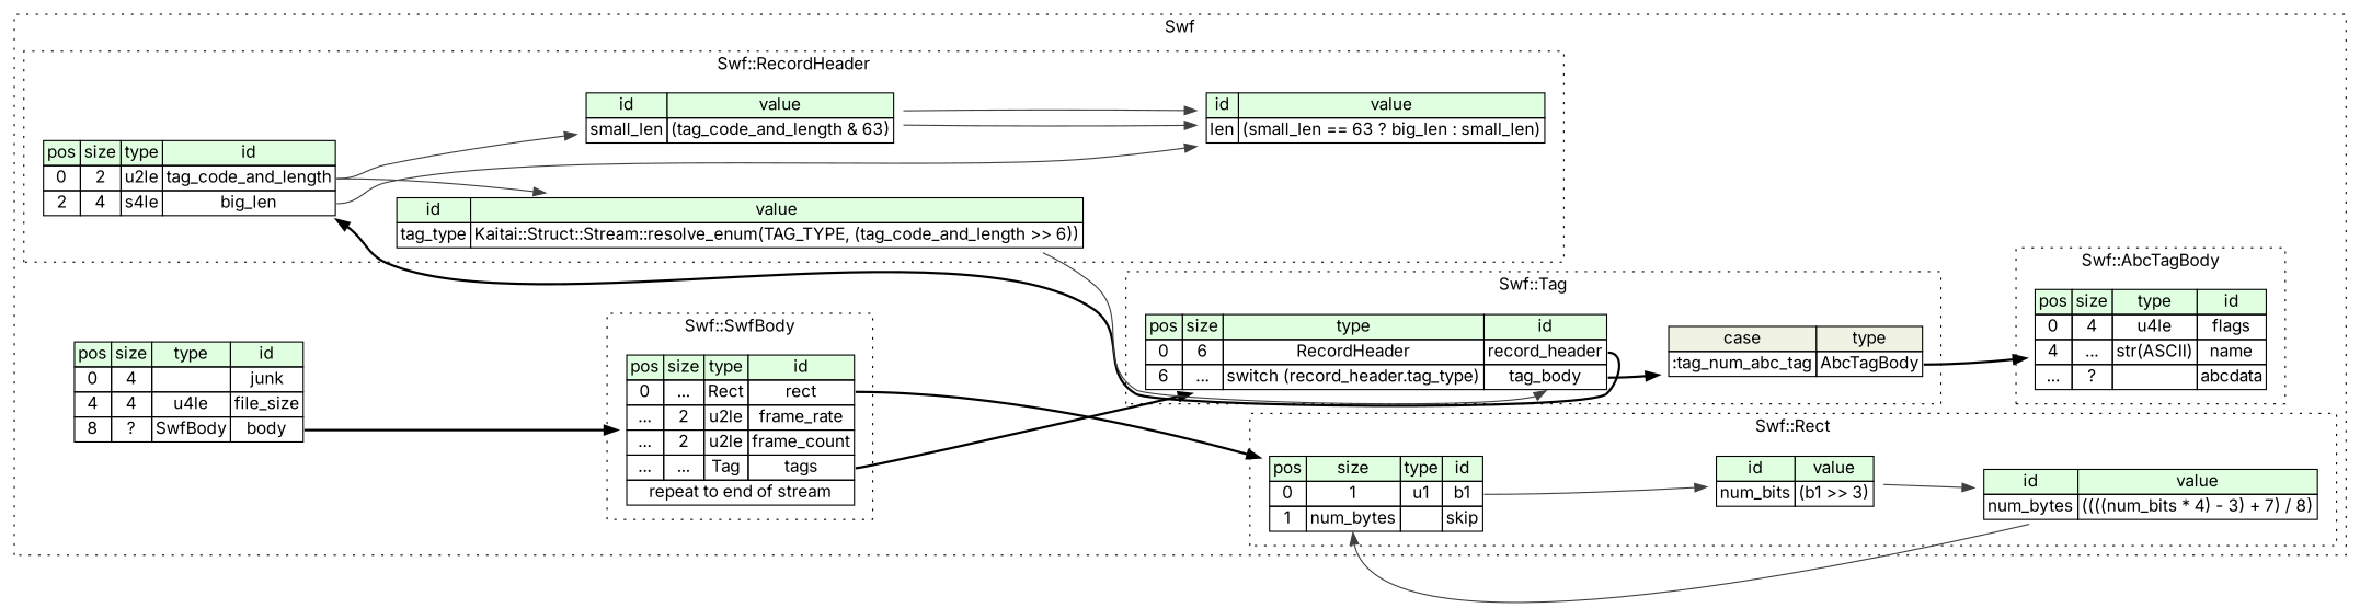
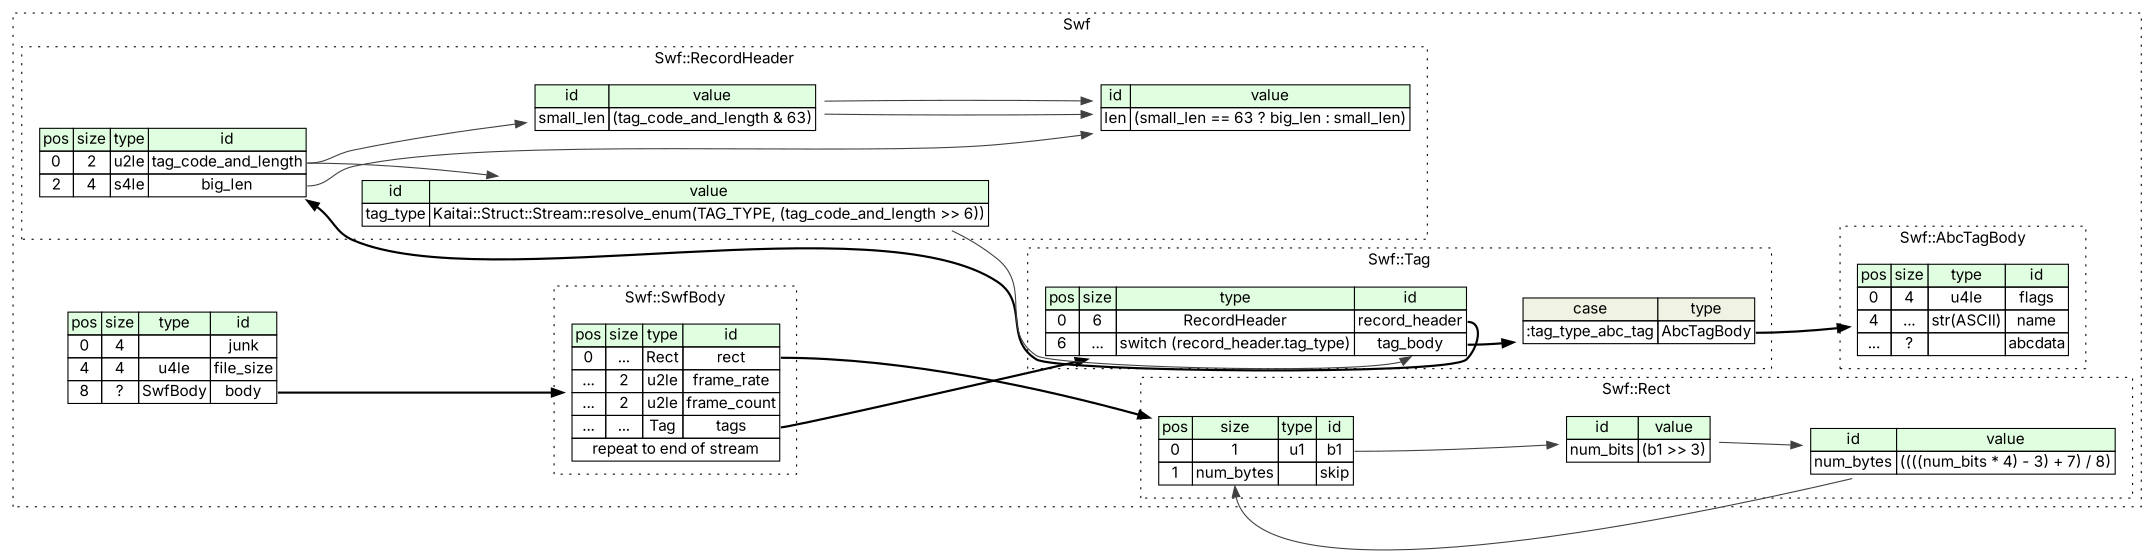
  digraph {
    rankdir=LR
    fontname=Inter
    node [shape=plaintext fontname=Inter]
    edge [tailport=tag_code_and_length_type fontname=Inter color="#404040"]
    n1 [label=<<TABLE BORDER="0" CELLBORDER="1" CELLSPACING="0"> 				<TR><TD BGCOLOR="#E0FFE0">pos</TD><TD BGCOLOR="#E0FFE0">size</TD><TD BGCOLOR="#E0FFE0">type</TD><TD BGCOLOR="#E0FFE0">id</TD></TR> 				<TR><TD PORT="rect_pos">0</TD><TD PORT="rect_size">...</TD><TD>Rect</TD><TD PORT="rect_type">rect</TD></TR> 				<TR><TD PORT="frame_rate_pos">...</TD><TD PORT="frame_rate_size">2</TD><TD>u2le</TD><TD PORT="frame_rate_type">frame_rate</TD></TR> 				<TR><TD PORT="frame_count_pos">...</TD><TD PORT="frame_count_size">2</TD><TD>u2le</TD><TD PORT="frame_count_type">frame_count</TD></TR> 				<TR><TD PORT="tags_pos">...</TD><TD PORT="tags_size">...</TD><TD>Tag</TD><TD PORT="tags_type">tags</TD></TR> 				<TR><TD COLSPAN="4" PORT="tags__repeat">repeat to end of stream</TD></TR> 			</TABLE>>]
    n2 [label=<<TABLE BORDER="0" CELLBORDER="1" CELLSPACING="0"> 				<TR><TD BGCOLOR="#E0FFE0">pos</TD><TD BGCOLOR="#E0FFE0">size</TD><TD BGCOLOR="#E0FFE0">type</TD><TD BGCOLOR="#E0FFE0">id</TD></TR> 				<TR><TD PORT="b1_pos">0</TD><TD PORT="b1_size">1</TD><TD>u1</TD><TD PORT="b1_type">b1</TD></TR> 				<TR><TD PORT="skip_pos">1</TD><TD PORT="skip_size">num_bytes</TD><TD></TD><TD PORT="skip_type">skip</TD></TR> 			</TABLE>>]
    n3 [label=<<TABLE BORDER="0" CELLBORDER="1" CELLSPACING="0"> 				<TR><TD BGCOLOR="#E0FFE0">id</TD><TD BGCOLOR="#E0FFE0">value</TD></TR> 				<TR><TD>num_bits</TD><TD>(b1 &gt;&gt; 3)</TD></TR> 			</TABLE>>]
    n4 [label=<<TABLE BORDER="0" CELLBORDER="1" CELLSPACING="0"> 				<TR><TD BGCOLOR="#E0FFE0">id</TD><TD BGCOLOR="#E0FFE0">value</TD></TR> 				<TR><TD>num_bytes</TD><TD>((((num_bits * 4) - 3) + 7) / 8)</TD></TR> 			</TABLE>>]
    n5 [label=<<TABLE BORDER="0" CELLBORDER="1" CELLSPACING="0"> 				<TR><TD BGCOLOR="#E0FFE0">pos</TD><TD BGCOLOR="#E0FFE0">size</TD><TD BGCOLOR="#E0FFE0">type</TD><TD BGCOLOR="#E0FFE0">id</TD></TR> 				<TR><TD PORT="record_header_pos">0</TD><TD PORT="record_header_size">6</TD><TD>RecordHeader</TD><TD PORT="record_header_type">record_header</TD></TR> 				<TR><TD PORT="tag_body_pos">6</TD><TD PORT="tag_body_size">...</TD><TD>switch (record_header.tag_type)</TD><TD PORT="tag_body_type">tag_body</TD></TR> 			</TABLE>>]
-   n6 [label=<<TABLE BORDER="0" CELLBORDER="1" CELLSPACING="0"> 	<TR><TD BGCOLOR="#F0F2E4">case</TD><TD BGCOLOR="#F0F2E4">type</TD></TR> 	<TR><TD>:tag_num_abc_tag</TD><TD PORT="case0">AbcTagBody</TD></TR> </TABLE>>]
+   n6 [label=<<TABLE BORDER="0" CELLBORDER="1" CELLSPACING="0"> 	<TR><TD BGCOLOR="#F0F2E4">case</TD><TD BGCOLOR="#F0F2E4">type</TD></TR> 	<TR><TD>:tag_type_abc_tag</TD><TD PORT="case0">AbcTagBody</TD></TR> </TABLE>>]
    n7 [label=<<TABLE BORDER="0" CELLBORDER="1" CELLSPACING="0"> 				<TR><TD BGCOLOR="#E0FFE0">pos</TD><TD BGCOLOR="#E0FFE0">size</TD><TD BGCOLOR="#E0FFE0">type</TD><TD BGCOLOR="#E0FFE0">id</TD></TR> 				<TR><TD PORT="flags_pos">0</TD><TD PORT="flags_size">4</TD><TD>u4le</TD><TD PORT="flags_type">flags</TD></TR> 				<TR><TD PORT="name_pos">4</TD><TD PORT="name_size">...</TD><TD>str(ASCII)</TD><TD PORT="name_type">name</TD></TR> 				<TR><TD PORT="abcdata_pos">...</TD><TD PORT="abcdata_size">?</TD><TD></TD><TD PORT="abcdata_type">abcdata</TD></TR> 			</TABLE>>]
    n8 [label=<<TABLE BORDER="0" CELLBORDER="1" CELLSPACING="0"> 				<TR><TD BGCOLOR="#E0FFE0">pos</TD><TD BGCOLOR="#E0FFE0">size</TD><TD BGCOLOR="#E0FFE0">type</TD><TD BGCOLOR="#E0FFE0">id</TD></TR> 				<TR><TD PORT="tag_code_and_length_pos">0</TD><TD PORT="tag_code_and_length_size">2</TD><TD>u2le</TD><TD PORT="tag_code_and_length_type">tag_code_and_length</TD></TR> 				<TR><TD PORT="big_len_pos">2</TD><TD PORT="big_len_size">4</TD><TD>s4le</TD><TD PORT="big_len_type">big_len</TD></TR> 			</TABLE>>]
    n9 [label=<<TABLE BORDER="0" CELLBORDER="1" CELLSPACING="0"> 				<TR><TD BGCOLOR="#E0FFE0">id</TD><TD BGCOLOR="#E0FFE0">value</TD></TR> 				<TR><TD>tag_type</TD><TD>Kaitai::Struct::Stream::resolve_enum(TAG_TYPE, (tag_code_and_length &gt;&gt; 6))</TD></TR> 			</TABLE>>]
    n10 [label=<<TABLE BORDER="0" CELLBORDER="1" CELLSPACING="0"> 				<TR><TD BGCOLOR="#E0FFE0">id</TD><TD BGCOLOR="#E0FFE0">value</TD></TR> 				<TR><TD>small_len</TD><TD>(tag_code_and_length &amp; 63)</TD></TR> 			</TABLE>>]
    n11 [label=<<TABLE BORDER="0" CELLBORDER="1" CELLSPACING="0"> 				<TR><TD BGCOLOR="#E0FFE0">id</TD><TD BGCOLOR="#E0FFE0">value</TD></TR> 				<TR><TD>len</TD><TD>(small_len == 63 ? big_len : small_len)</TD></TR> 			</TABLE>>]
    n12 [label=<<TABLE BORDER="0" CELLBORDER="1" CELLSPACING="0"> 			<TR><TD BGCOLOR="#E0FFE0">pos</TD><TD BGCOLOR="#E0FFE0">size</TD><TD BGCOLOR="#E0FFE0">type</TD><TD BGCOLOR="#E0FFE0">id</TD></TR> 			<TR><TD PORT="junk_pos">0</TD><TD PORT="junk_size">4</TD><TD></TD><TD PORT="junk_type">junk</TD></TR> 			<TR><TD PORT="file_size_pos">4</TD><TD PORT="file_size_size">4</TD><TD>u4le</TD><TD PORT="file_size_type">file_size</TD></TR> 			<TR><TD PORT="body_pos">8</TD><TD PORT="body_size">?</TD><TD>SwfBody</TD><TD PORT="body_type">body</TD></TR> 		</TABLE>>]
    subgraph cluster_1 {
      label=Swf
      style=dotted
      n12
      subgraph cluster_2 {
        label="Swf::SwfBody"
        style=dotted
        n1
      }
      subgraph cluster_3 {
        label="Swf::Rect"
        style=dotted
        n2
        n3
        n4
      }
      subgraph cluster_4 {
        label="Swf::Tag"
        style=dotted
        n5
        n6
      }
      subgraph cluster_5 {
        label="Swf::AbcTagBody"
        style=dotted
        n7
      }
      subgraph cluster_6 {
        label="Swf::RecordHeader"
        style=dotted
        n8
        n9
        n10
        n11
      }
    }
    n1 -> n2 [style=bold tailport=rect_type color=""]
    n1 -> n5 [style=bold tailport=tags_type color=""]
    n2 -> n3 [tailport=b1_type]
    n3 -> n4 [tailport=num_bits_type]
    n4 -> n2 [headport=skip_size tailport=num_bytes_type]
    n5 -> n6 [style=bold tailport=tag_body_type color=""]
    n5 -> n8 [style=bold tailport=record_header_type color=""]
    n6 -> n7 [style=bold tailport=case0 color=""]
    n8 -> n9
    n8 -> n10
    n8 -> n11 [tailport=big_len_type]
    n9 -> n5 [headport=tag_body_type tailport=tag_type_type]
    n10 -> n11 [tailport=small_len_type]
    n10 -> n11 [tailport=small_len_type]
    n12 -> n1 [style=bold tailport=body_type color=""]
  }
